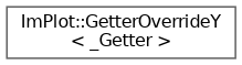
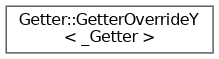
  digraph {
    rankdir=LR
-   n1 [color=grey40 fillcolor=white fontname=Helvetica fontsize=10 height=0.2 label="ImPlot::GetterOverrideY\l\< _Getter \>" shape=box style=filled width=0.4]
+   n1 [color=grey40 fillcolor=white fontname=Helvetica fontsize=10 height=0.2 label="Getter::GetterOverrideY\l\< _Getter \>" shape=box style=filled width=0.4]
  }
